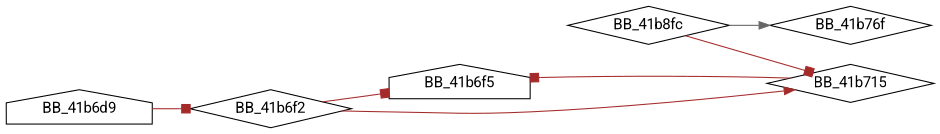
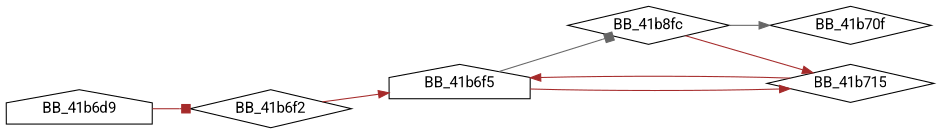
  digraph {
    fontname=Roboto
    rankdir=LR
    node [fontname=Roboto shape=diamond]
    edge [arrowhead=normal color=brown fontname=Roboto]
    n1 [label=BB_41b6d9 shape=house]
    BB_41b6f2
    BB_41b6f5 [shape=house]
    n4 [label=BB_41b8fc]
    n5 [label=BB_41b715]
-   BB_41b70f [label=BB_41b76f]
+   BB_41b70f
    n1 -> BB_41b6f2 [arrowhead=box]
-   BB_41b6f2 -> BB_41b6f5 [arrowhead=box]
-   BB_41b6f2 -> n5
-   n4 -> n5 [arrowhead=box]
+   BB_41b6f2 -> BB_41b6f5
+   BB_41b6f5 -> n4 [arrowhead=box color=gray40]
+   BB_41b6f5 -> n5
+   n4 -> n5
    n4 -> BB_41b70f [color=gray40]
-   n5 -> BB_41b6f5 [arrowhead=box]
+   n5 -> BB_41b6f5
  }
